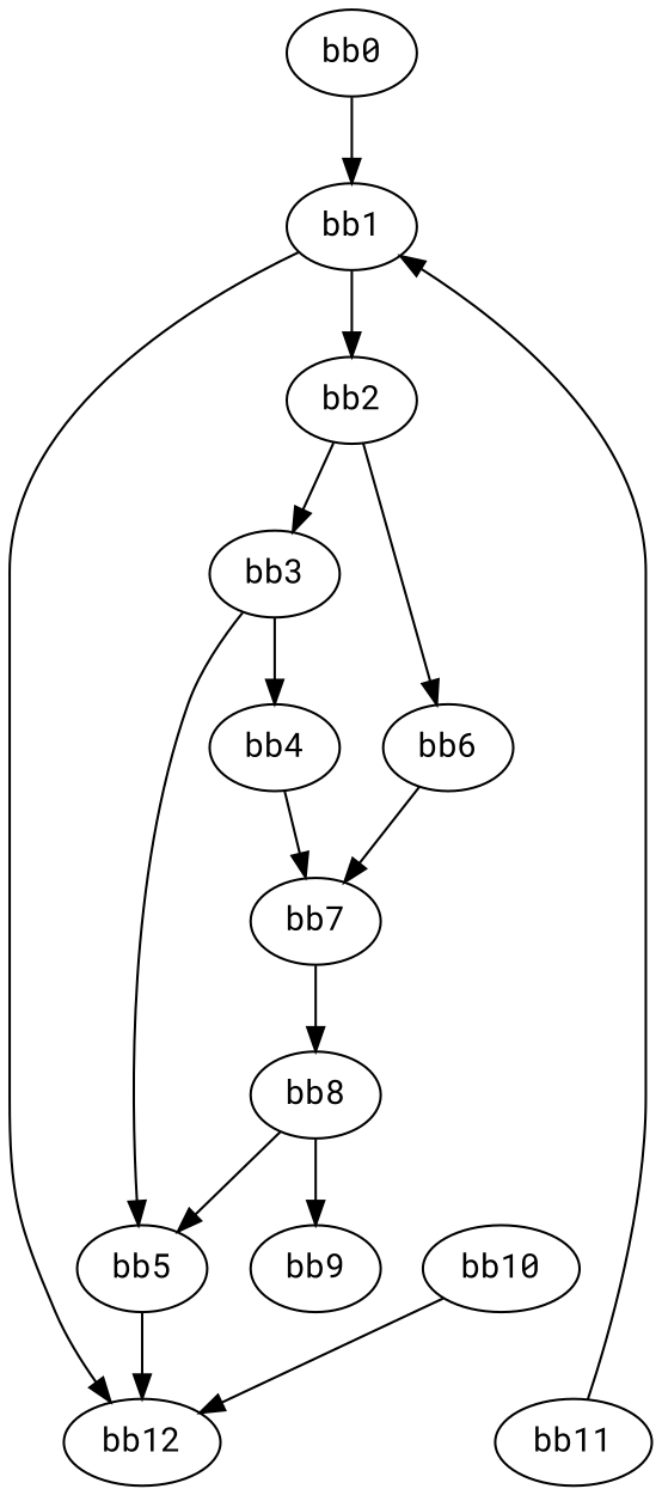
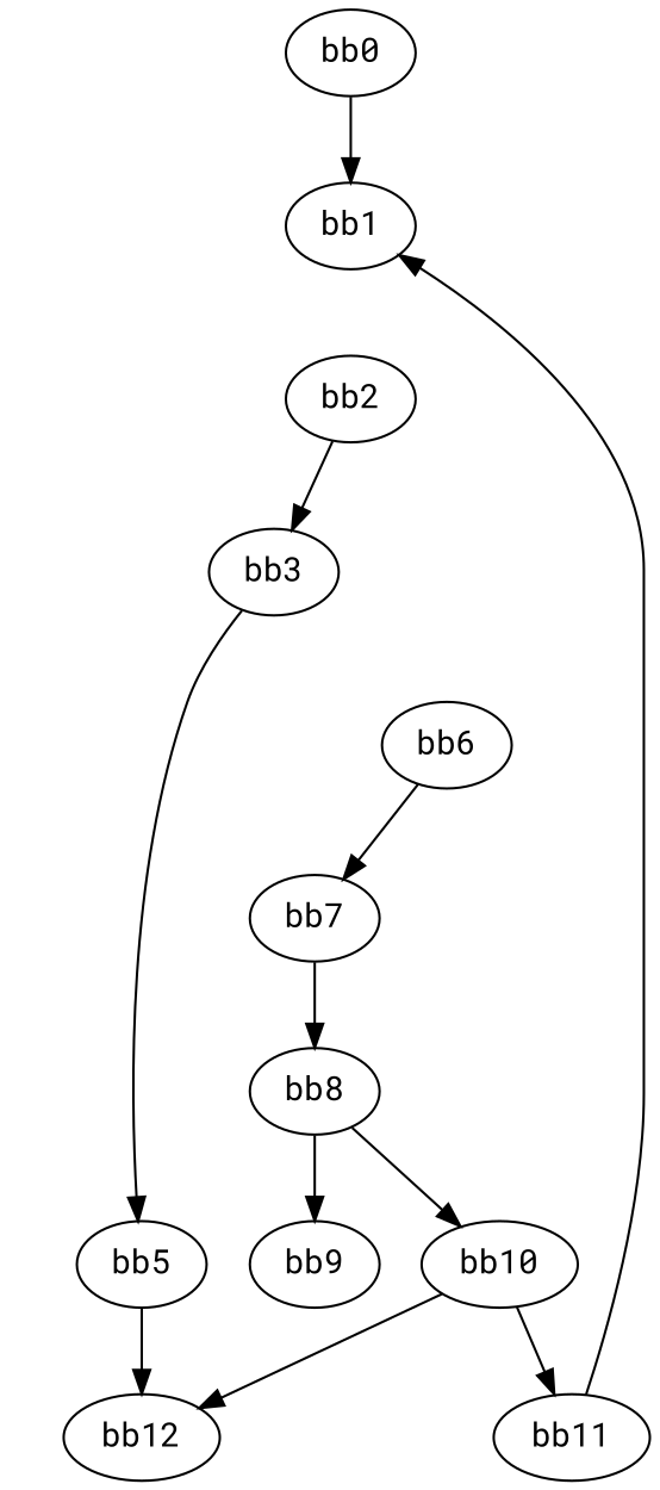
  digraph {
    fontname="Roboto Mono"
    node [fontname="Roboto Mono"]
    edge [fontname="Roboto Mono"]
    n1 [label="bb0\l"]
    n2 [label="bb1\l"]
    n3 [label="bb2\l"]
    n4 [label="bb12\l"]
    n5 [label="bb3\l"]
    n6 [label="bb6\l"]
-   n7 [label="bb4\l"]
    n8 [label="bb5\l"]
    n9 [label="bb7\l"]
    n10 [label="bb8\l"]
    n11 [label="bb9\l"]
    n12 [label="bb10\l"]
    n13 [label="bb11\l"]
    n1 -> n2
-   n2 -> n3
-   n2 -> n4
    n3 -> n5
-   n3 -> n6
-   n5 -> n7
    n5 -> n8
    n6 -> n9
-   n7 -> n9
    n8 -> n4
    n9 -> n10
    n10 -> n11
-   n10 -> n8
+   n10 -> n12
    n12 -> n4
+   n12 -> n13
    n13 -> n2
  }
